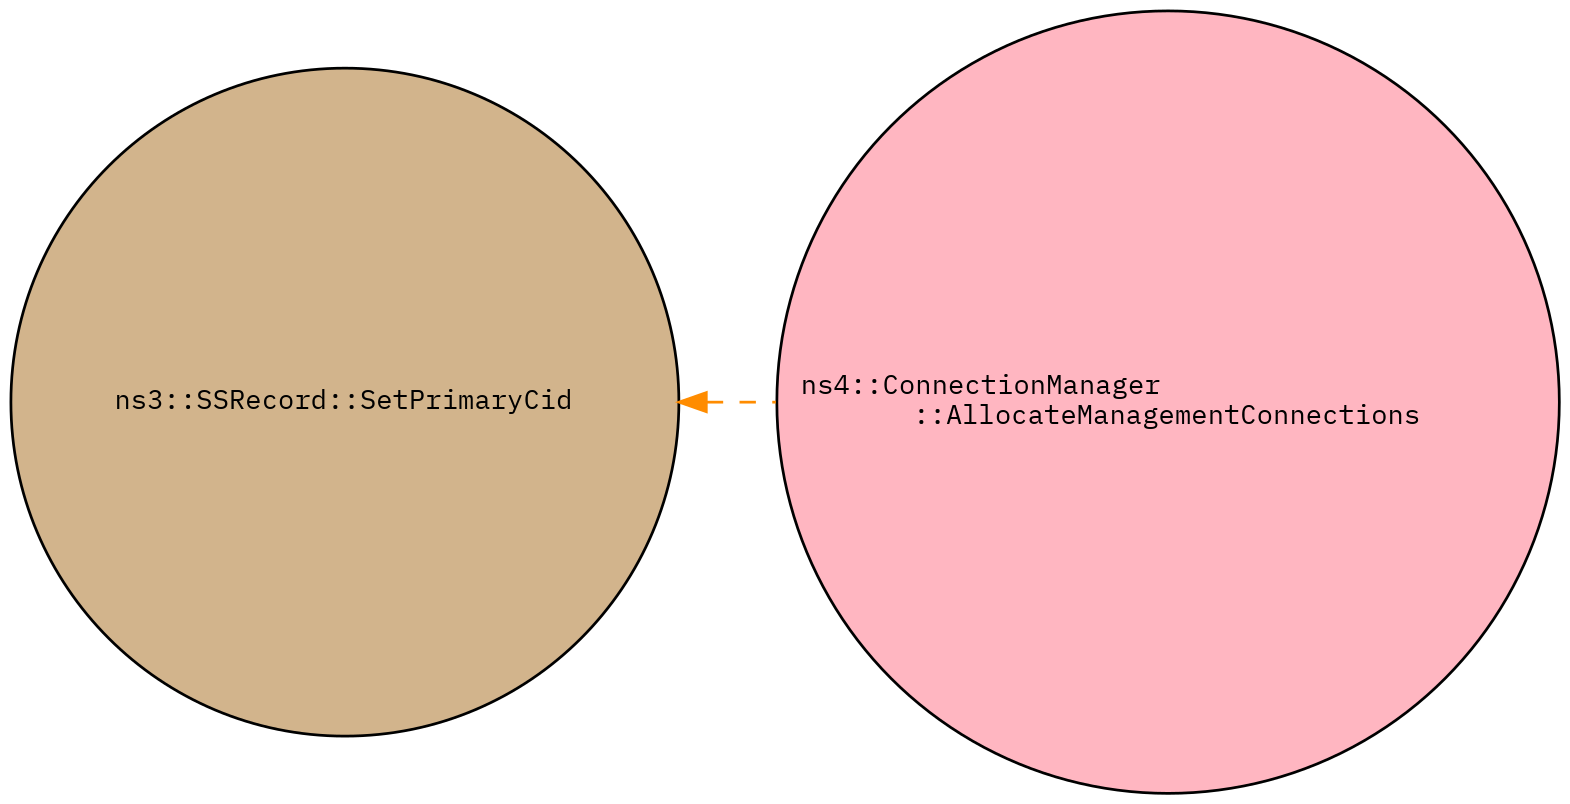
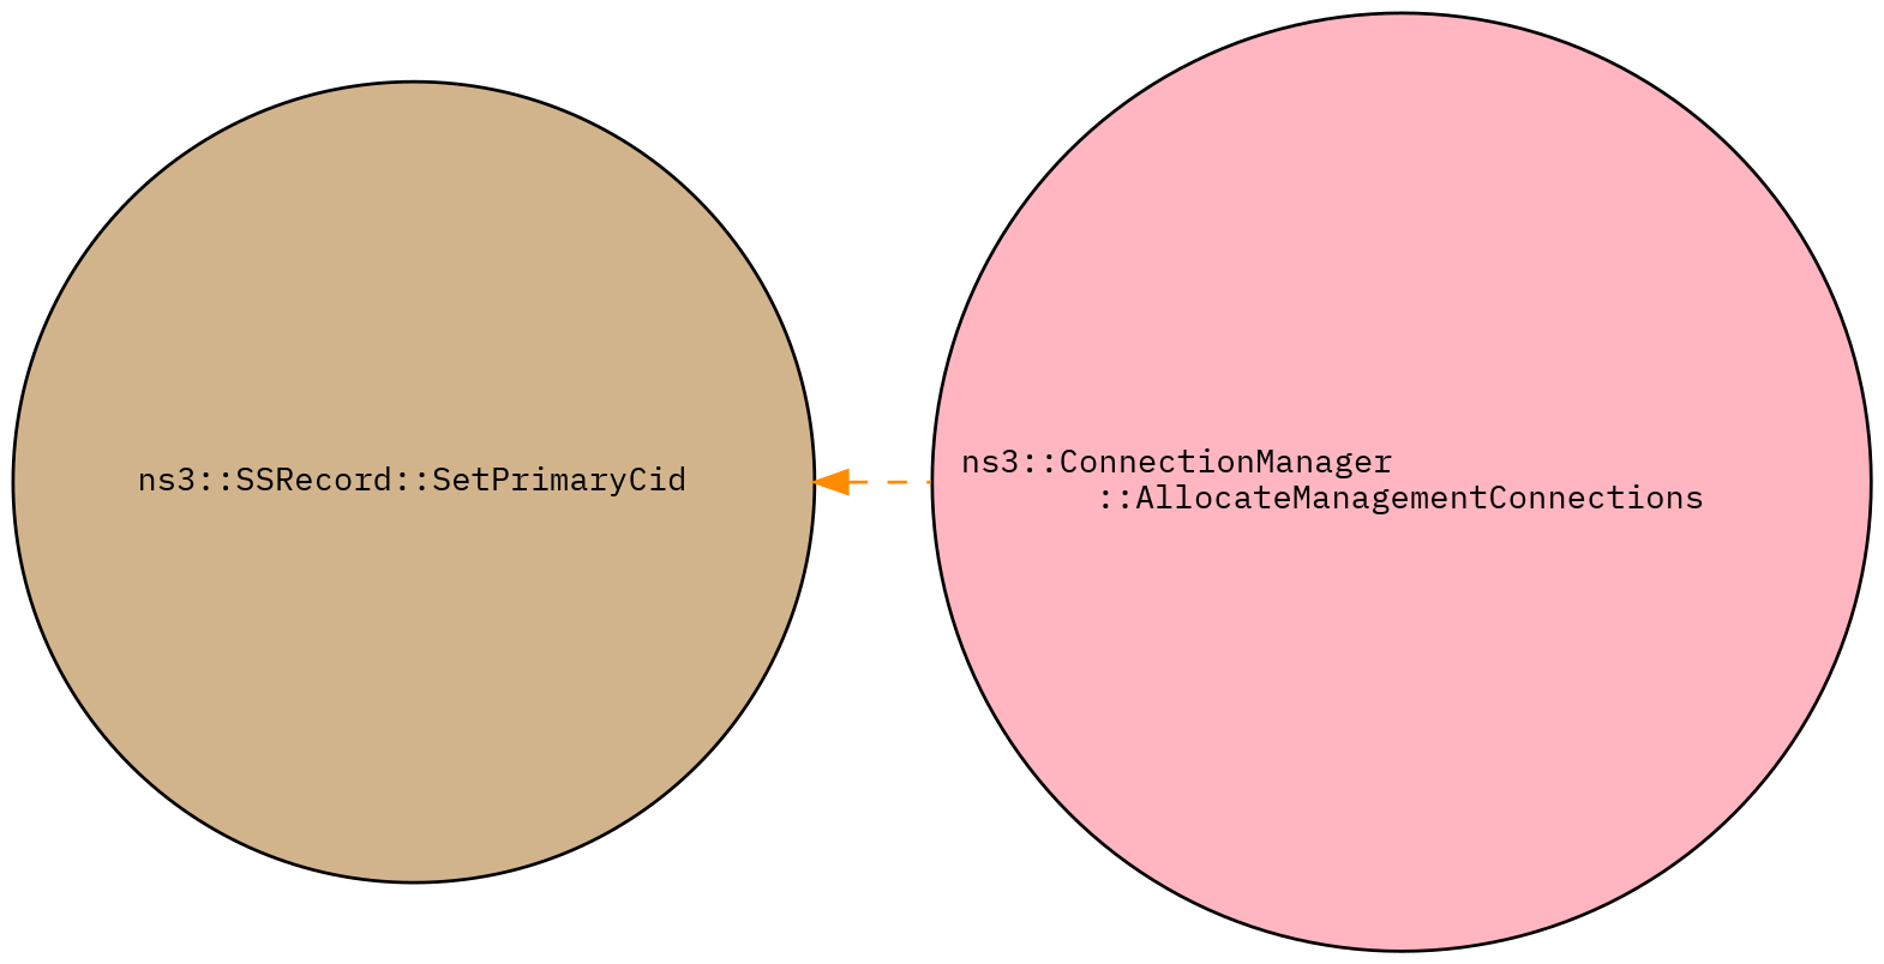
  digraph {
    rankdir=LR
    fontname="IBM Plex Mono"
    node [color=black fontname="IBM Plex Mono" fontsize=10 shape=circle style=filled]
    n1 [fillcolor=tan fontcolor=black height=0.2 label="ns3::SSRecord::SetPrimaryCid" width=0.4]
-   n2 [fillcolor=lightpink height=0.2 label="ns4::ConnectionManager\l::AllocateManagementConnections" width=0.4]
+   n2 [fillcolor=lightpink height=0.2 label="ns3::ConnectionManager\l::AllocateManagementConnections" width=0.4]
    n1 -> n2 [color=darkorange dir=back fontname="IBM Plex Mono" fontsize=10 labelfontname=Helvetica labelfontsize=10 style=dashed]
  }
